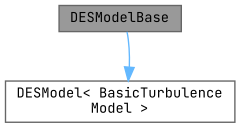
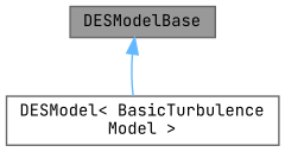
  digraph {
    fontname="JetBrains Mono"
    node [color=gray40 fontname="JetBrains Mono" fontsize=10 shape=box style=filled]
    n1 [fillcolor=grey60 fontcolor=black height=0.2 label=DESModelBase width=0.4]
    n2 [fillcolor=white height=0.2 label="DESModel\< BasicTurbulence\lModel \>" width=0.4]
-   n2 -> n1 [color=steelblue1 dir=back fontname="JetBrains Mono" fontsize=10 labelfontname=Helvetica labelfontsize=10 style=solid]
+   n1 -> n2 [color=steelblue1 dir=back fontname="JetBrains Mono" fontsize=10 labelfontname=Helvetica labelfontsize=10 style=solid]
  }
